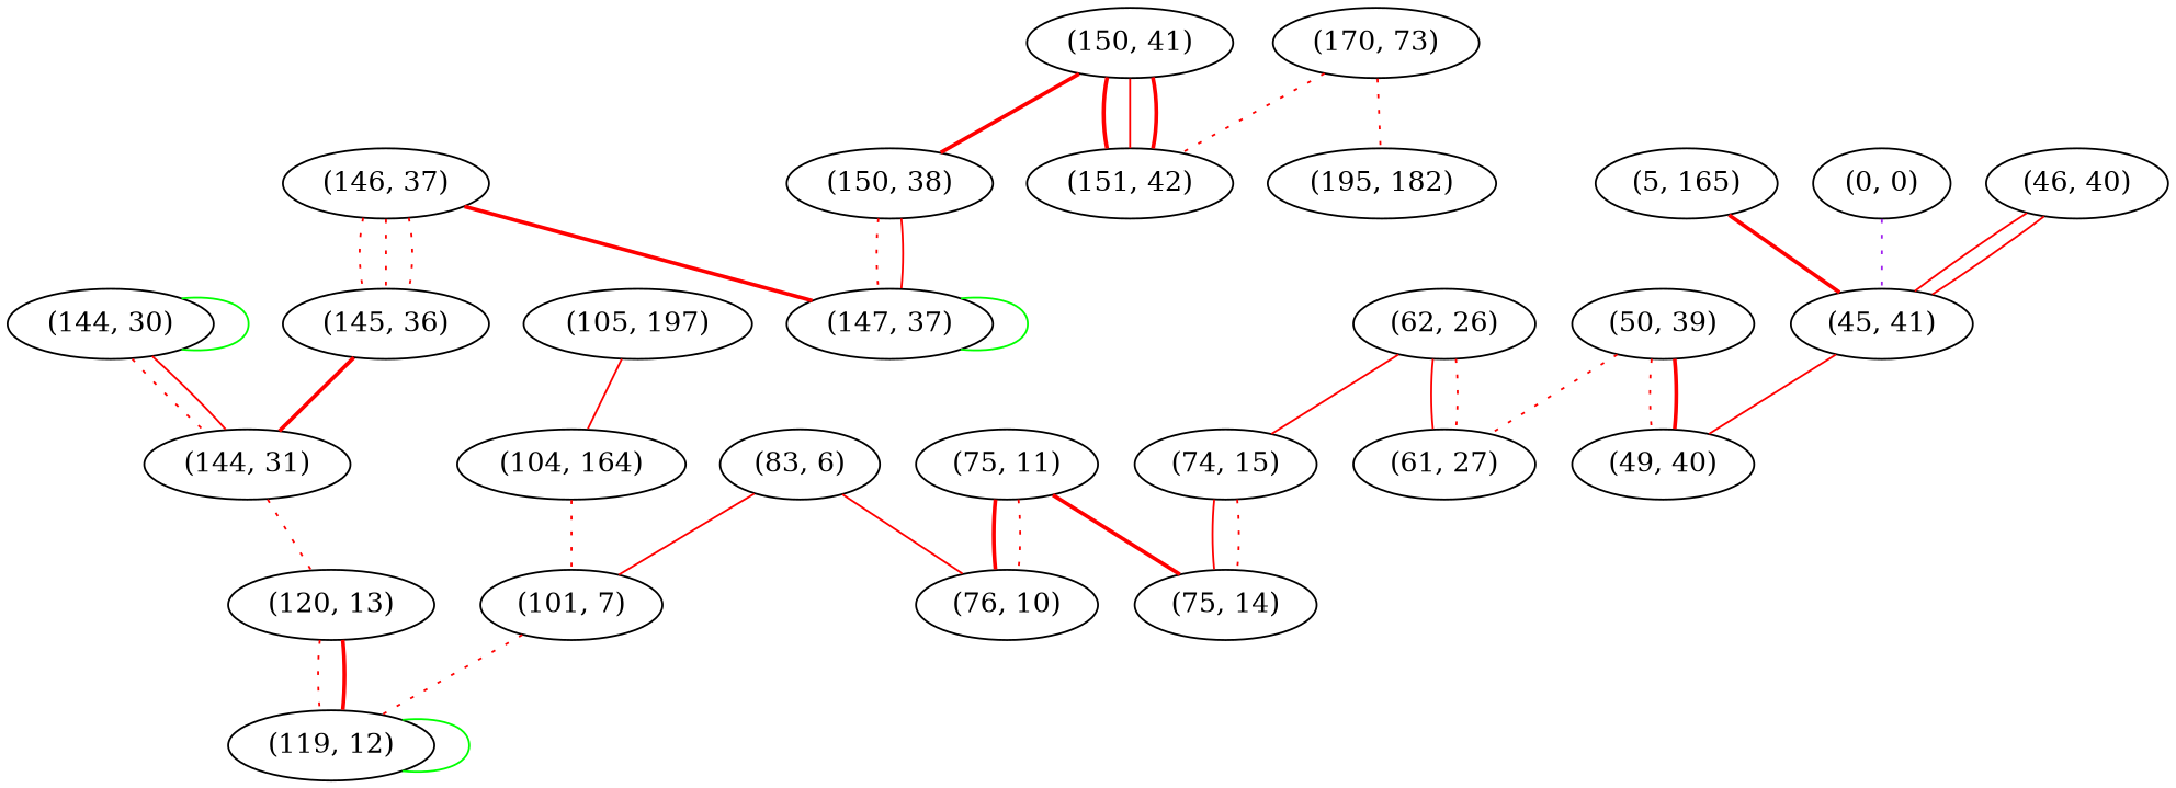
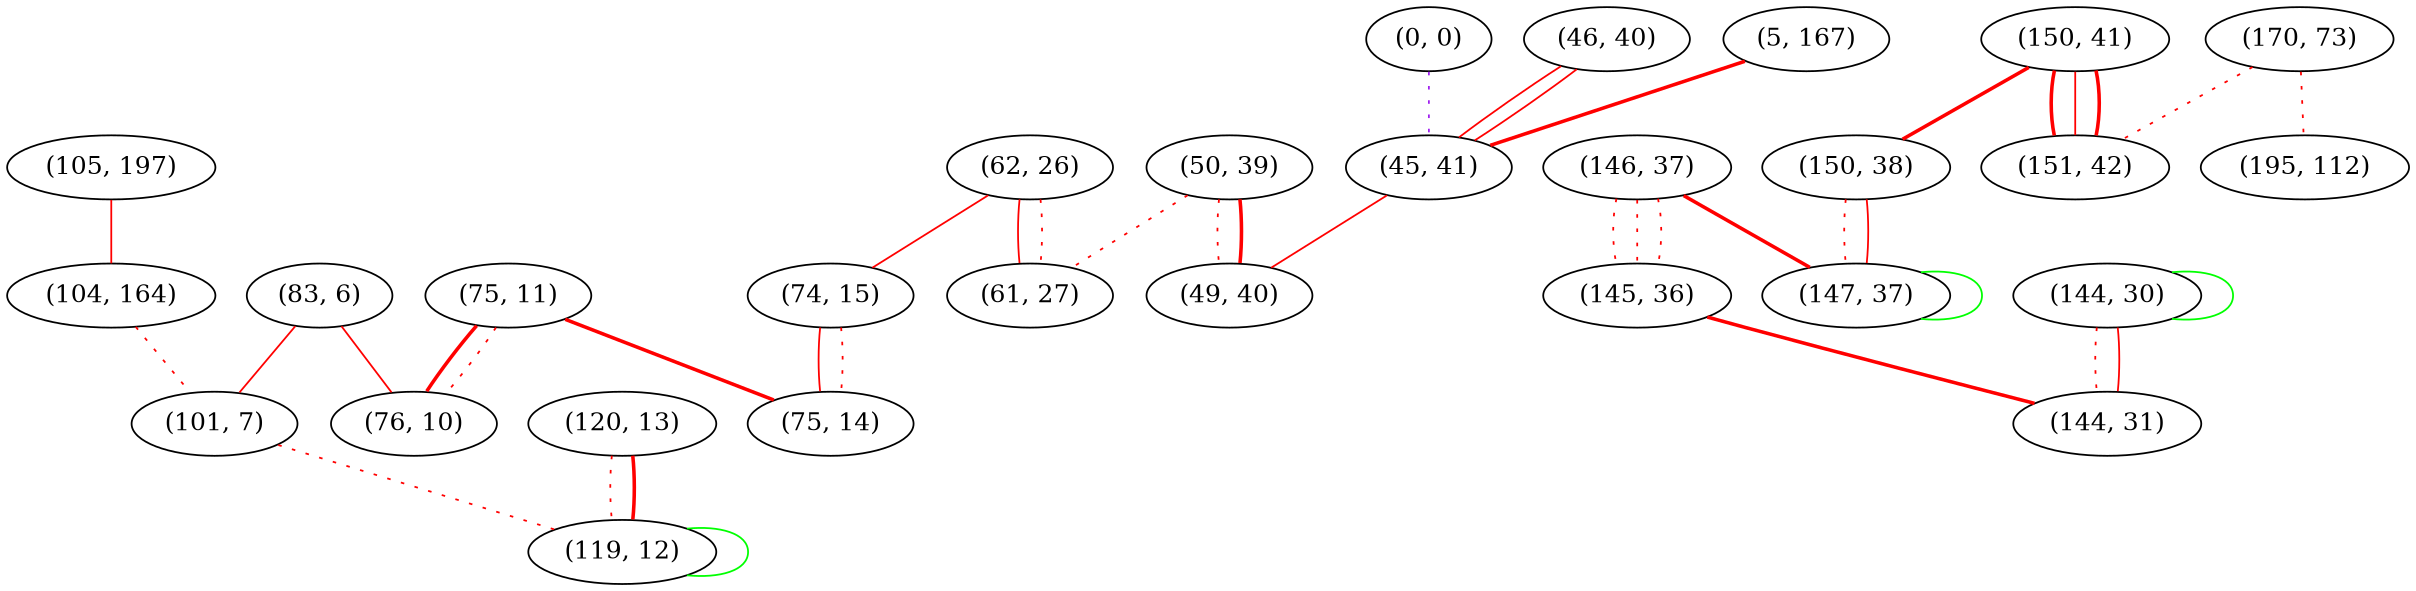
  graph {
    edge [color=red style=dotted weight=1]
    "(83, 6)"
    "(101, 7)"
    "(76, 10)"
    "(119, 12)"
    "(146, 37)"
    "(145, 36)"
    n7 [label="(147, 37)"]
    "(144, 31)"
    "(0, 0)"
    "(45, 41)"
    "(49, 40)"
    "(105, 197)"
    "(104, 164)"
    "(170, 73)"
-   "(195, 182)"
+   "(195, 182)" [label="(195, 112)"]
    "(151, 42)"
    "(62, 26)"
    "(74, 15)"
    "(61, 27)"
    "(75, 14)"
    "(50, 39)"
    "(150, 41)"
    "(150, 38)"
    "(46, 40)"
    "(120, 13)"
    "(75, 11)"
    "(144, 30)"
-   "(5, 167)" [label="(5, 165)"]
+   "(5, 167)"
    "(83, 6)" -- "(101, 7)" [style=solid]
    "(83, 6)" -- "(76, 10)" [style=solid]
    "(101, 7)" -- "(119, 12)"
    "(119, 12)" -- "(119, 12)" [color=green style=solid weight=2]
    "(146, 37)" -- "(145, 36)"
    "(146, 37)" -- "(145, 36)"
    "(146, 37)" -- "(145, 36)"
    "(146, 37)" -- n7 [style=bold]
    "(145, 36)" -- "(144, 31)" [style=bold]
    n7 -- n7 [color=green style=solid weight=2]
-   "(144, 31)" -- "(120, 13)"
    "(0, 0)" -- "(45, 41)" [color=purple weight=4]
    "(45, 41)" -- "(49, 40)" [style=solid]
    "(105, 197)" -- "(104, 164)" [style=solid]
    "(104, 164)" -- "(101, 7)"
    "(170, 73)" -- "(195, 182)"
    "(170, 73)" -- "(151, 42)"
    "(62, 26)" -- "(74, 15)" [style=solid]
    "(62, 26)" -- "(61, 27)" [style=solid]
    "(62, 26)" -- "(61, 27)"
    "(74, 15)" -- "(75, 14)" [style=solid]
    "(74, 15)" -- "(75, 14)"
    "(50, 39)" -- "(49, 40)"
    "(50, 39)" -- "(49, 40)" [style=bold]
    "(50, 39)" -- "(61, 27)"
    "(150, 41)" -- "(151, 42)" [style=bold]
    "(150, 41)" -- "(151, 42)" [style=solid]
    "(150, 41)" -- "(151, 42)" [style=bold]
    "(150, 41)" -- "(150, 38)" [style=bold]
    "(150, 38)" -- n7
    "(150, 38)" -- n7 [style=solid]
    "(46, 40)" -- "(45, 41)" [style=solid]
    "(46, 40)" -- "(45, 41)" [style=solid]
    "(120, 13)" -- "(119, 12)"
    "(120, 13)" -- "(119, 12)" [style=bold]
    "(75, 11)" -- "(76, 10)" [style=bold]
    "(75, 11)" -- "(76, 10)"
    "(75, 11)" -- "(75, 14)" [style=bold]
    "(144, 30)" -- "(144, 31)"
    "(144, 30)" -- "(144, 31)" [style=solid]
    "(144, 30)" -- "(144, 30)" [color=green style=solid weight=2]
    "(5, 167)" -- "(45, 41)" [style=bold]
  }
